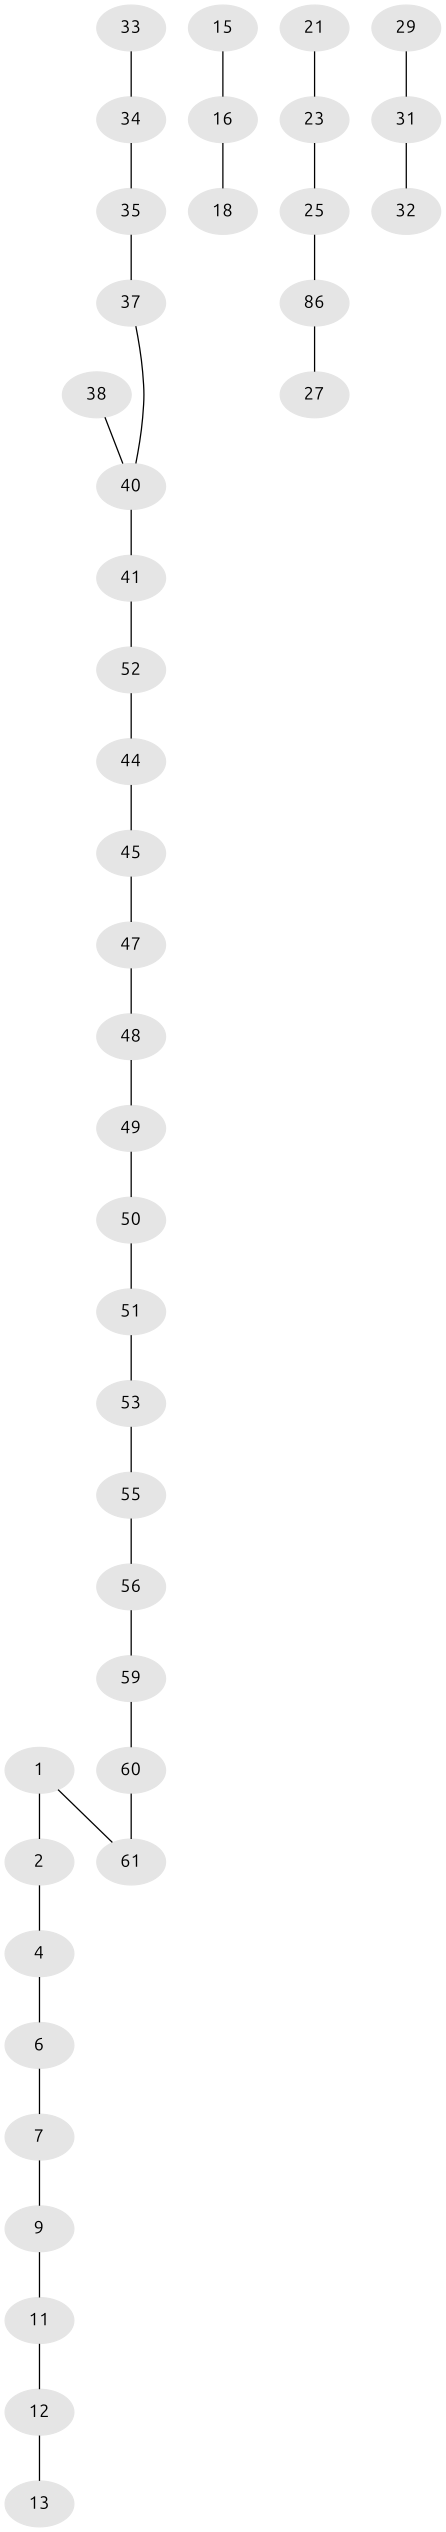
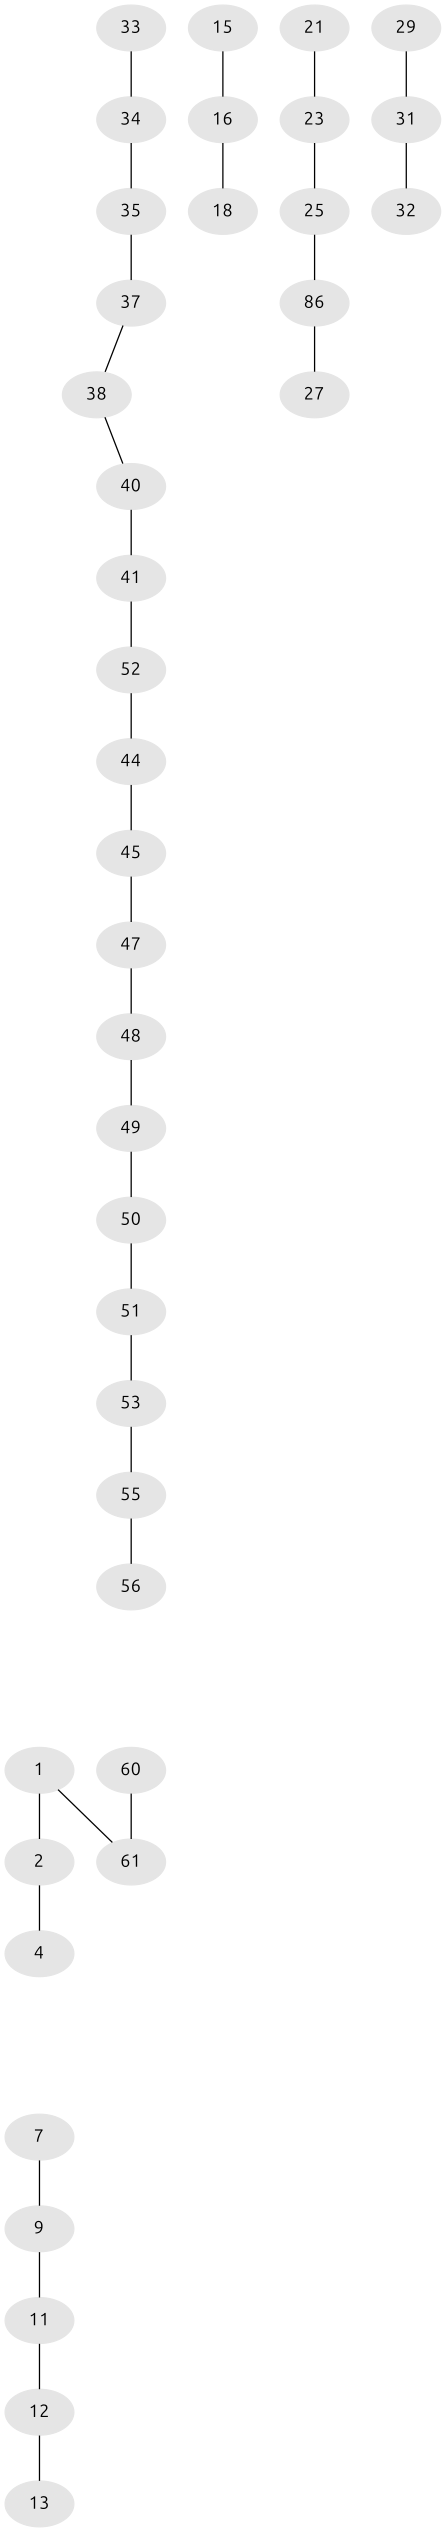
  graph {
    fontname=Ubuntu
    node [color=gray90 fontname=Ubuntu style=filled]
    edge [fontname=Ubuntu]
    2 [super="+3"]
    4 [super="+5"]
    1
    61
-   6
    7 [super="+8"]
    9 [super="+10"]
    11
    12
    13 [super="+14"]
    16 [super="+17"]
    15
    18 [super="+19"]
    21 [super="+22"]
    23 [super="+24"]
    25
    n17 [label=86]
    27 [super="+28"]
    29 [super="+30"]
    31
    32
    33
    34
    35 [super="+36"]
    37
    38 [super="+39"]
    40
    41
    n29 [label=52 super="+43"]
    44
    45 [super="+46"]
    47
    48
    49
    50
    51 [super="+52"]
    53 [super="+54"]
    55
    56 [super="+57"]
-   59
    60
    2 -- 4
-   4 -- 6
    1 -- 2
    1 -- 61
-   6 -- 7
    7 -- 9
    9 -- 11
    11 -- 12
    12 -- 13
    16 -- 18
    15 -- 16
    21 -- 23
    23 -- 25
    25 -- n17
    n17 -- 27
    29 -- 31
    31 -- 32
    33 -- 34
    34 -- 35
    35 -- 37
-   37 -- 40
+   37 -- 38
    38 -- 40
    40 -- 41
    41 -- n29
    n29 -- 44
    44 -- 45
    45 -- 47
    47 -- 48
    48 -- 49
    49 -- 50
    50 -- 51
    51 -- 53
    53 -- 55
    55 -- 56
-   56 -- 59
-   59 -- 60
    60 -- 61
  }
